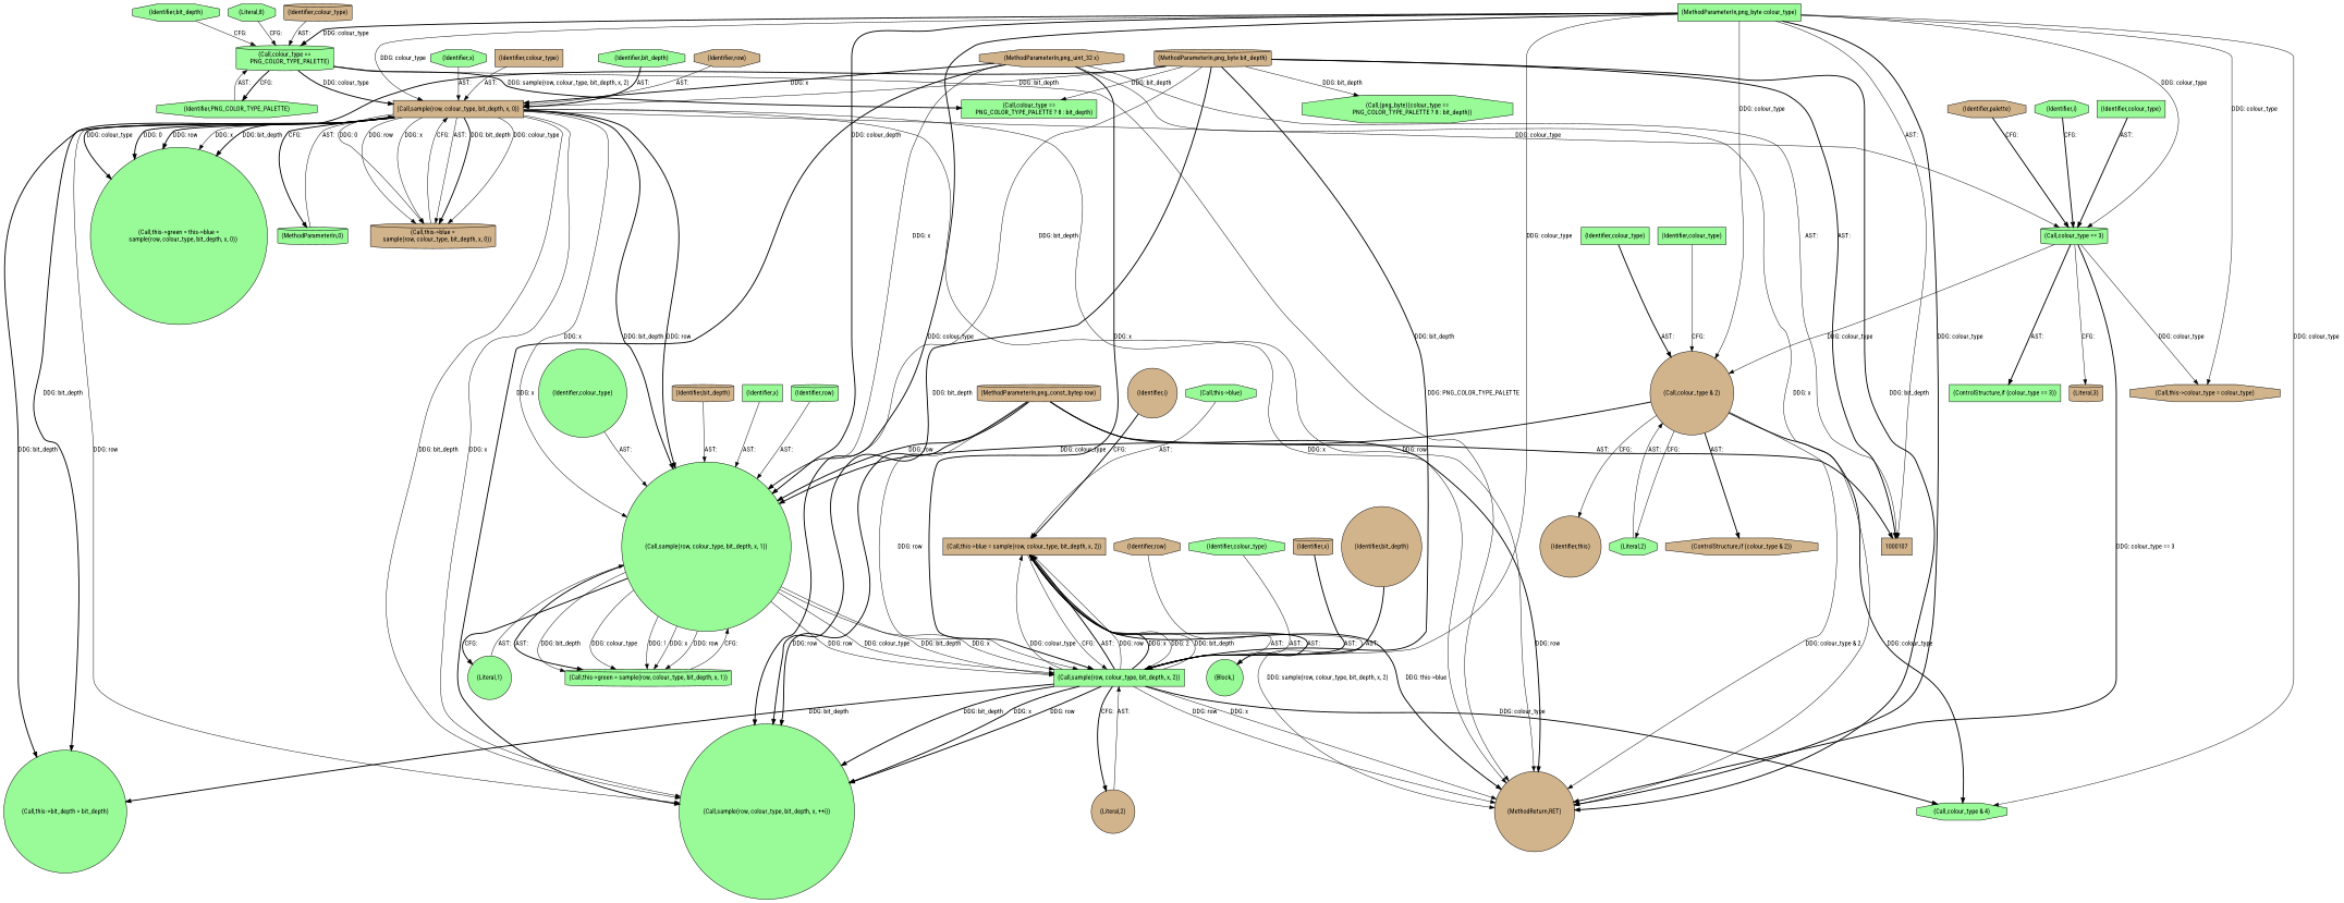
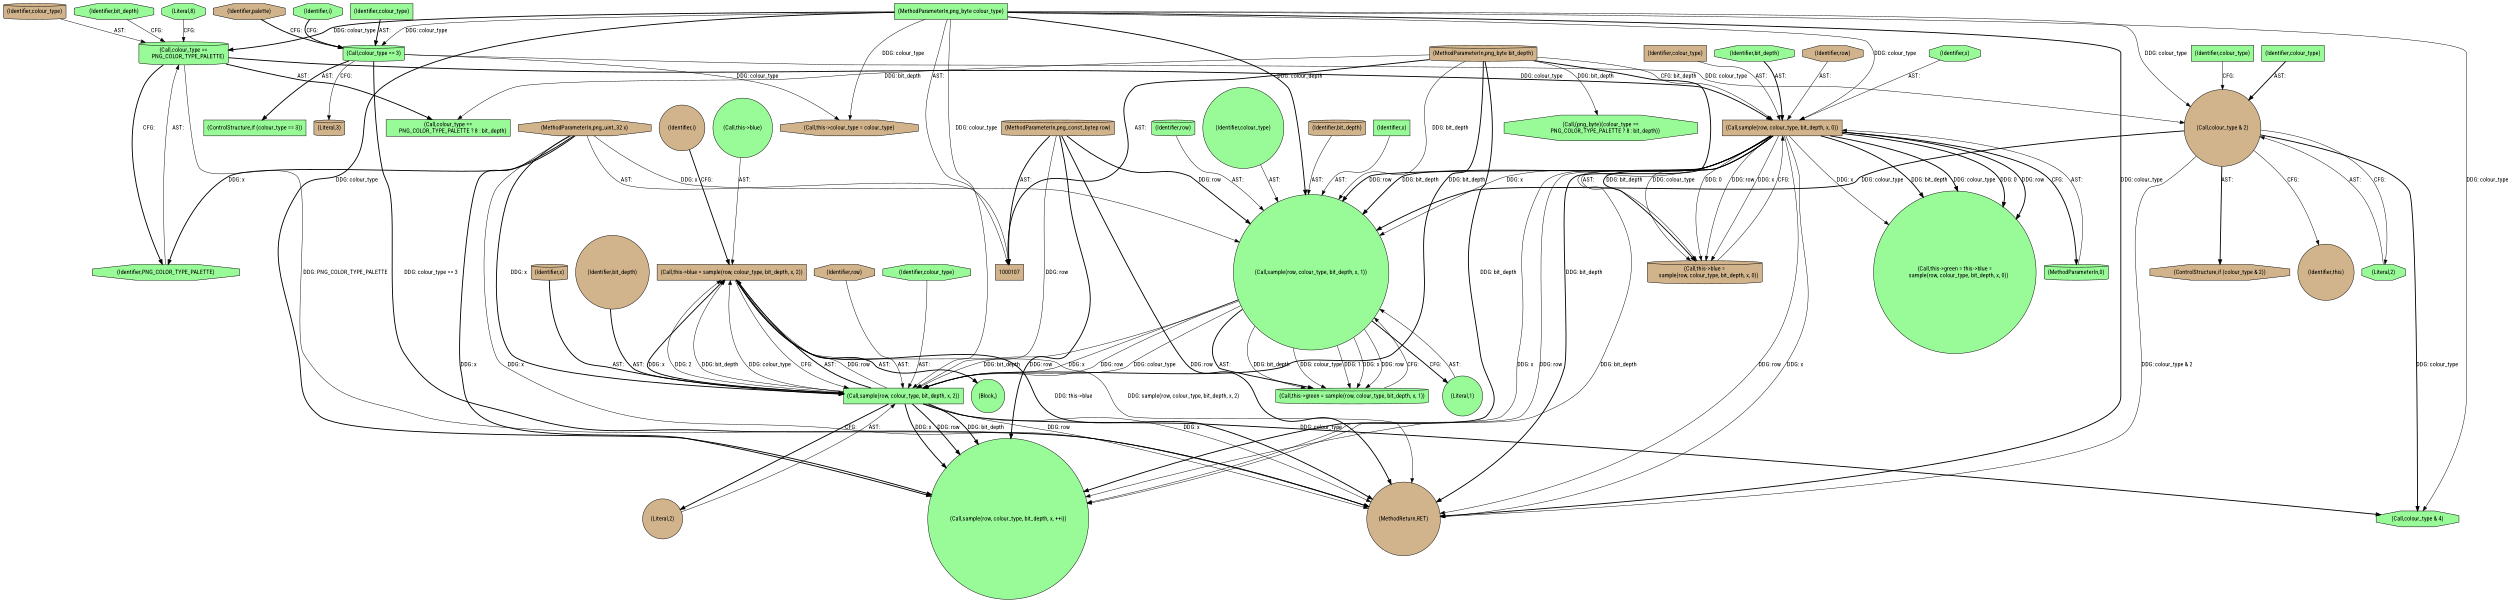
  digraph {
    fontname="Roboto Condensed"
    node [fillcolor=palegreen fontname="Roboto Condensed" shape=octagon style=filled]
    edge [fontname="Roboto Condensed" style=solid]
    n1 [fillcolor=tan label="(Call,this->blue = sample(row, colour_type, bit_depth, x, 2))" shape=box]
    n2 [label="(Call,sample(row, colour_type, bit_depth, x, 2))" shape=box]
    n3 [fillcolor=tan label="(MethodReturn,RET)" shape=circle]
    n4 [label="(Block,)" shape=circle]
    n5 [label="(Call,colour_type & 4)"]
    n6 [fillcolor=tan label="(Literal,2)" shape=circle]
-   n7 [label="(Call,this->bit_depth = bit_depth)" shape=circle]
    n8 [label="(Call,sample(row, colour_type, bit_depth, x, ++i))" shape=circle]
    n9 [label="(Call,sample(row, colour_type, bit_depth, x, 1))" shape=circle]
    n10 [label="(Literal,1)" shape=circle]
    n11 [label="(Call,this->green = sample(row, colour_type, bit_depth, x, 1))" shape=cylinder]
    n12 [fillcolor=tan label="(Call,sample(row, colour_type, bit_depth, x, 0))" shape=box]
    n13 [label="(Call,colour_type == 3)" shape=cylinder]
    n14 [label="(Call,this->green = this->blue =\n      sample(row, colour_type, bit_depth, x, 0))" shape=circle]
    n15 [label="(MethodParameterIn,0)" shape=cylinder]
    n16 [fillcolor=tan label="(Call,this->blue =\n      sample(row, colour_type, bit_depth, x, 0))" shape=cylinder]
    n17 [fillcolor=tan label="(Call,colour_type & 2)" shape=circle]
    n18 [fillcolor=tan label="(Call,this->colour_type = colour_type)"]
    n19 [label="(ControlStructure,if (colour_type == 3))" shape=box]
    n20 [fillcolor=tan label="(Literal,3)" shape=cylinder]
    n21 [fillcolor=tan label="(MethodParameterIn,png_const_bytep row)" shape=cylinder]
    1000107 [fillcolor=tan shape=box]
    n23 [label="(Call,colour_type ==\n       PNG_COLOR_TYPE_PALETTE)" shape=cylinder]
    n24 [label="(Identifier,PNG_COLOR_TYPE_PALETTE)"]
    n25 [label="(Call,colour_type ==\n       PNG_COLOR_TYPE_PALETTE ? 8 : bit_depth)" shape=box]
    n26 [label="(MethodParameterIn,png_byte colour_type)" shape=box]
    n27 [label="(Literal,2)"]
    n28 [fillcolor=tan label="(ControlStructure,if (colour_type & 2))"]
    n29 [fillcolor=tan label="(Identifier,this)" shape=circle]
    n30 [fillcolor=tan label="(MethodParameterIn,png_byte bit_depth)" shape=cylinder]
    n31 [label="(Call,(png_byte)(colour_type ==\n       PNG_COLOR_TYPE_PALETTE ? 8 : bit_depth))"]
    n32 [fillcolor=tan label="(MethodParameterIn,png_uint_32 x)"]
    n33 [label="(Identifier,row)" shape=cylinder]
    n34 [label="(Identifier,colour_type)" shape=box]
    n35 [label="(Identifier,bit_depth)"]
    n36 [fillcolor=tan label="(Identifier,row)"]
-   n37 [label="(Call,this->blue)"]
+   n37 [label="(Call,this->blue)" shape=circle]
    n38 [label="(Identifier,colour_type)" shape=circle]
    n39 [label="(Literal,8)"]
    n40 [fillcolor=tan label="(Identifier,colour_type)" shape=cylinder]
    n41 [fillcolor=tan label="(Identifier,row)"]
    n42 [label="(Identifier,colour_type)" shape=box]
    n43 [label="(Identifier,colour_type)"]
    n44 [label="(Identifier,x)"]
    n45 [fillcolor=tan label="(Identifier,bit_depth)" shape=cylinder]
    n46 [fillcolor=tan label="(Identifier,colour_type)" shape=box]
    n47 [label="(Identifier,x)" shape=box]
    n48 [label="(Identifier,i)"]
    n49 [fillcolor=tan label="(Identifier,i)" shape=circle]
    n50 [label="(Identifier,colour_type)" shape=box]
    n51 [label="(Identifier,bit_depth)"]
    n52 [fillcolor=tan label="(Identifier,palette)"]
    n53 [fillcolor=tan label="(Identifier,x)" shape=cylinder]
    n54 [fillcolor=tan label="(Identifier,bit_depth)" shape=circle]
    n1 -> n2 [label="CFG: "]
    n1 -> n3 [label="DDG: sample(row, colour_type, bit_depth, x, 2)"]
    n1 -> n3 [label="DDG: this->blue" style=bold]
    n1 -> n4 [label="AST: " style=bold]
    n2 -> n1 [label="AST: " style=bold]
    n2 -> n1 [label="DDG: row"]
    n2 -> n1 [label="DDG: x" style=bold]
    n2 -> n1 [label="DDG: 2"]
    n2 -> n1 [label="DDG: bit_depth"]
    n2 -> n1 [label="DDG: colour_type"]
    n2 -> n3 [label="DDG: x"]
    n2 -> n3 [label="DDG: row"]
    n2 -> n5 [label="DDG: colour_type" style=bold]
    n2 -> n6 [label="CFG: " style=bold]
-   n2 -> n7 [label="DDG: bit_depth" style=bold]
    n2 -> n8 [label="DDG: row" style=bold]
    n2 -> n8 [label="DDG: bit_depth" style=bold]
    n2 -> n8 [label="DDG: x" style=bold]
    n6 -> n2 [label="AST: "]
    n9 -> n2 [label="DDG: row"]
    n9 -> n2 [label="DDG: colour_type"]
    n9 -> n2 [label="DDG: bit_depth"]
    n9 -> n2 [label="DDG: x"]
    n9 -> n10 [label="CFG: " style=bold]
    n9 -> n11 [label="AST: " style=bold]
    n9 -> n11 [label="DDG: bit_depth"]
    n9 -> n11 [label="DDG: colour_type"]
    n9 -> n11 [label="DDG: 1"]
    n9 -> n11 [label="DDG: x"]
    n9 -> n11 [label="DDG: row"]
    n10 -> n9 [label="AST: "]
    n11 -> n9 [label="CFG: "]
    n12 -> n3 [label="DDG: row"]
    n12 -> n3 [label="DDG: x"]
-   n12 -> n7 [label="DDG: bit_depth" style=bold]
    n12 -> n8 [label="DDG: row"]
    n12 -> n8 [label="DDG: bit_depth"]
    n12 -> n8 [label="DDG: x"]
    n12 -> n9 [label="DDG: row" style=bold]
    n12 -> n9 [label="DDG: bit_depth" style=bold]
    n12 -> n9 [label="DDG: x"]
-   n12 -> n13 [label="DDG: colour_type"]
    n12 -> n14 [label="DDG: bit_depth" style=bold]
    n12 -> n14 [label="DDG: colour_type" style=bold]
    n12 -> n14 [label="DDG: 0" style=bold]
    n12 -> n14 [label="DDG: row" style=bold]
    n12 -> n14 [label="DDG: x"]
    n12 -> n15 [label="CFG: " style=bold]
    n12 -> n16 [label="AST: "]
    n12 -> n16 [label="DDG: bit_depth" style=bold]
    n12 -> n16 [label="DDG: colour_type"]
    n12 -> n16 [label="DDG: 0"]
    n12 -> n16 [label="DDG: row"]
    n12 -> n16 [label="DDG: x"]
    n13 -> n3 [label="DDG: colour_type == 3" style=bold]
    n13 -> n17 [label="DDG: colour_type"]
    n13 -> n18 [label="DDG: colour_type"]
    n13 -> n19 [label="AST: " style=bold]
    n13 -> n20 [label="CFG: "]
    n15 -> n12 [label="AST: "]
    n16 -> n12 [label="CFG: "]
    n17 -> n3 [label="DDG: colour_type & 2"]
    n17 -> n5 [label="DDG: colour_type" style=bold]
    n17 -> n9 [label="DDG: colour_type" style=bold]
    n17 -> n27 [label="CFG: "]
    n17 -> n28 [label="AST: " style=bold]
    n17 -> n29 [label="CFG: "]
    n21 -> n2 [label="DDG: row"]
    n21 -> n3 [label="DDG: row" style=bold]
    n21 -> n8 [label="DDG: row" style=bold]
    n21 -> n9 [label="DDG: row" style=bold]
    n21 -> 1000107 [label="AST: " style=bold]
    n23 -> n3 [label="DDG: PNG_COLOR_TYPE_PALETTE"]
    n23 -> n12 [label="DDG: colour_type" style=bold]
    n23 -> n24 [label="CFG: " style=bold]
-   n23 -> n25 [label="DDG: sample(row, colour_type, bit_depth, x, 2)" style=bold]
+   n23 -> n25 [label="AST: " style=bold]
    n24 -> n23 [label="AST: "]
    n26 -> n2 [label="DDG: colour_type"]
    n26 -> n3 [label="DDG: colour_type" style=bold]
    n26 -> n5 [label="DDG: colour_type"]
    n26 -> n8 [label="DDG: colour_type" style=bold]
    n26 -> n9 [label="DDG: colour_depth" style=bold]
    n26 -> n12 [label="DDG: colour_type"]
    n26 -> n13 [label="DDG: colour_type"]
    n26 -> n17 [label="DDG: colour_type"]
    n26 -> n18 [label="DDG: colour_type"]
    n26 -> 1000107 [label="AST: "]
    n26 -> n23 [label="DDG: colour_type" style=bold]
    n27 -> n17 [label="AST: "]
    n30 -> n2 [label="DDG: bit_depth" style=bold]
    n30 -> n3 [label="DDG: bit_depth" style=bold]
-   n30 -> n7 [label="DDG: bit_depth" style=bold]
    n30 -> n8 [label="DDG: bit_depth" style=bold]
    n30 -> n9 [label="DDG: bit_depth"]
-   n30 -> n12 [label="DDG: bit_depth"]
+   n30 -> n12 [label="CFG: bit_depth"]
    n30 -> 1000107 [label="AST: " style=bold]
    n30 -> n25 [label="DDG: bit_depth"]
    n30 -> n31 [label="DDG: bit_depth"]
    n32 -> n2 [label="DDG: x" style=bold]
    n32 -> n3 [label="DDG: x"]
    n32 -> n8 [label="DDG: x" style=bold]
    n32 -> n9 [label="DDG: x"]
-   n32 -> n12 [label="DDG: x" style=bold]
+   n32 -> n24 [label="DDG: x" style=bold]
    n32 -> 1000107 [label="AST: "]
    n33 -> n9 [label="AST: "]
    n34 -> n17 [label="AST: " style=bold]
    n35 -> n12 [label="AST: " style=bold]
    n36 -> n12 [label="AST: "]
    n37 -> n1 [label="AST: "]
    n38 -> n9 [label="AST: "]
    n39 -> n23 [label="CFG: "]
    n40 -> n23 [label="AST: "]
    n41 -> n2 [label="AST: "]
    n42 -> n17 [label="CFG: "]
    n43 -> n2 [label="AST: "]
    n44 -> n12 [label="AST: "]
    n45 -> n9 [label="AST: "]
    n46 -> n12 [label="AST: "]
    n47 -> n9 [label="AST: "]
    n48 -> n13 [label="CFG: " style=bold]
    n49 -> n1 [label="CFG: " style=bold]
    n50 -> n13 [label="AST: " style=bold]
    n51 -> n23 [label="CFG: "]
    n52 -> n13 [label="CFG: " style=bold]
    n53 -> n2 [label="AST: " style=bold]
    n54 -> n2 [label="AST: " style=bold]
  }
